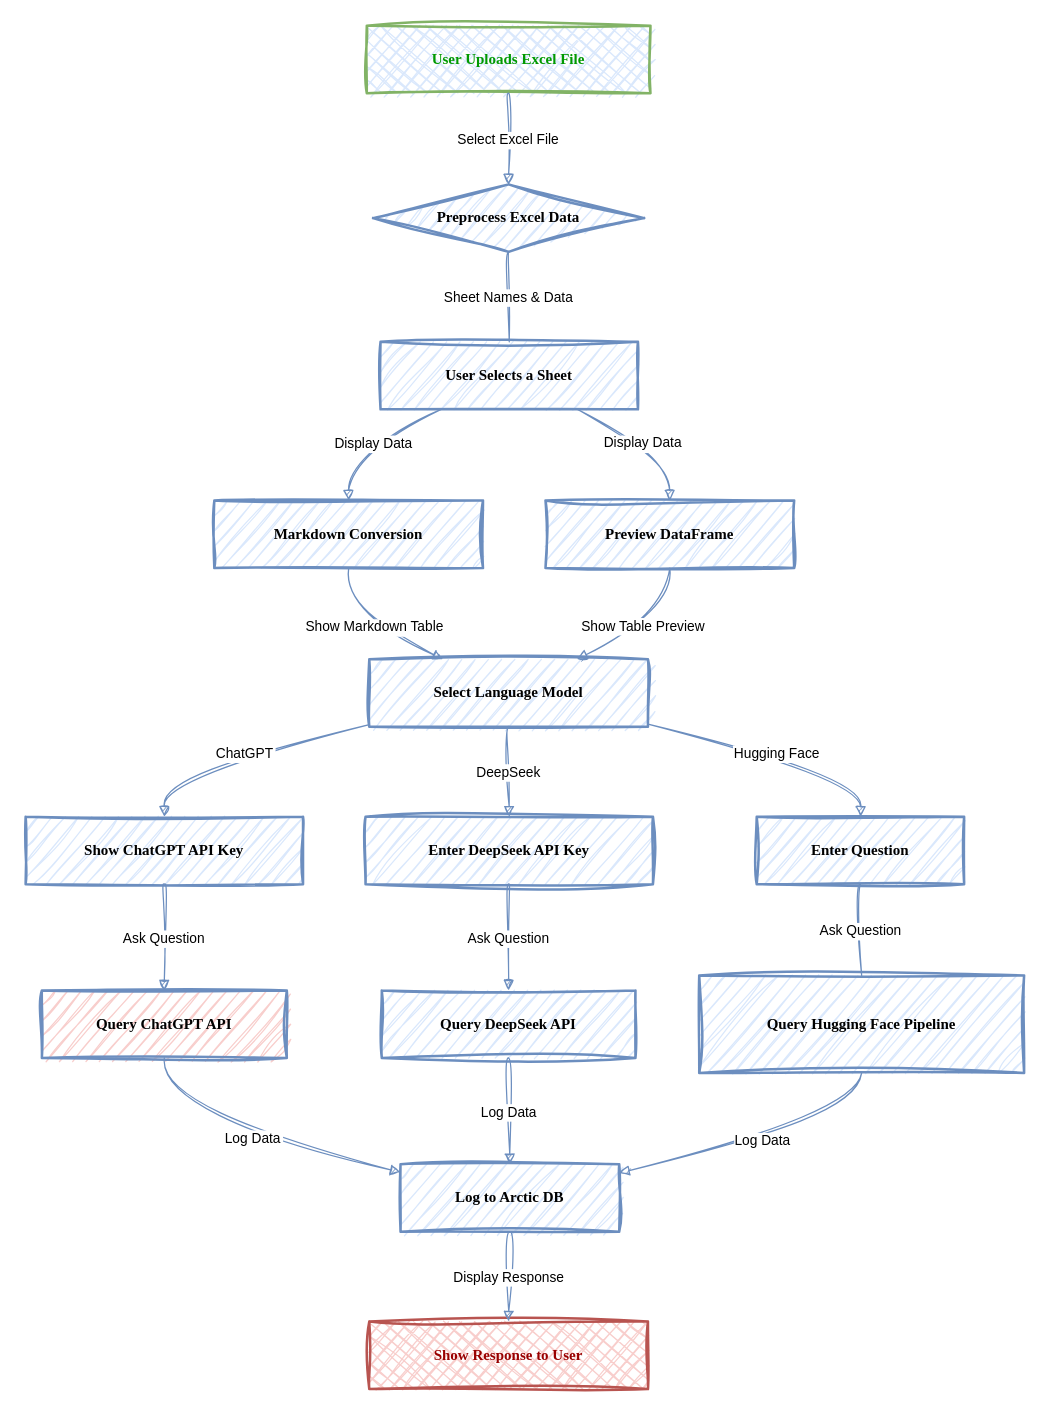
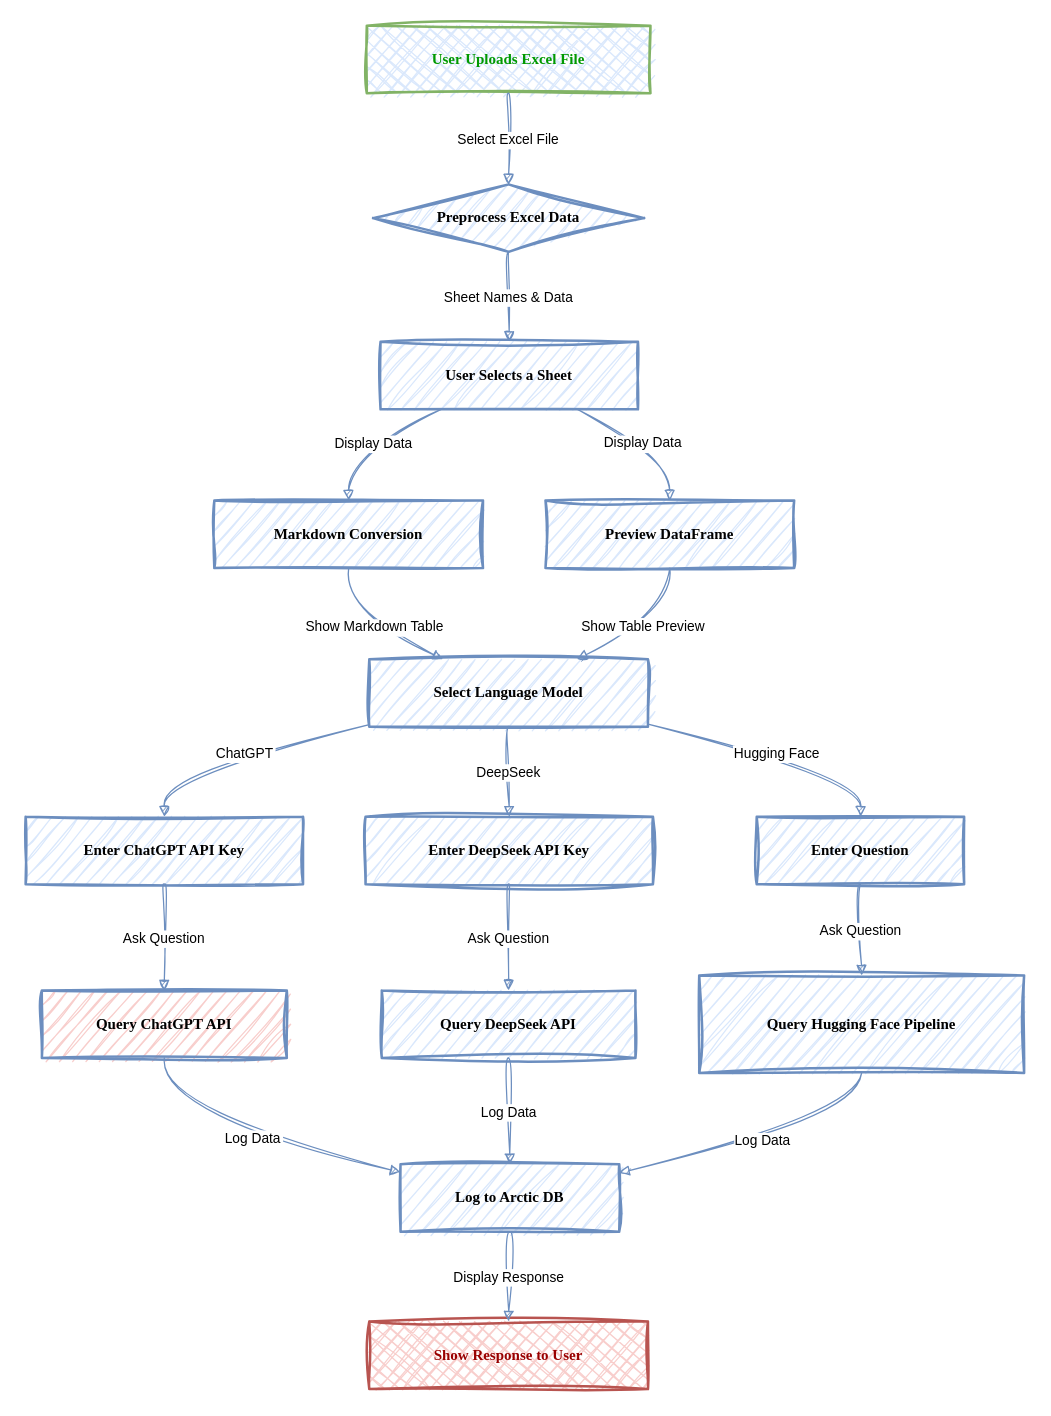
  <mxCell id="0" />
  <mxCell id="1" parent="0" />
  <mxCell id="2" value="User Uploads Excel File" style="whiteSpace=wrap;strokeWidth=2;sketch=1;curveFitting=1;jiggle=2;fillColor=#dae8fc;strokeColor=#82b366;fillStyle=cross-hatch;fontStyle=1;fontFamily=Merienda;fontSource=https%3A%2F%2Ffonts.googleapis.com%2Fcss%3Ffamily%3DMerienda;fontColor=#009900;" vertex="1" parent="1"><mxGeometry x="293" y="20" width="227" height="54" as="geometry" /></mxCell>
  <mxCell id="3" value="Preprocess Excel Data" style="rhombus;whiteSpace=wrap;strokeWidth=2;sketch=1;curveFitting=1;jiggle=2;fillColor=#dae8fc;strokeColor=#6c8ebf;fontStyle=1;fontFamily=Merienda;fontSource=https%3A%2F%2Ffonts.googleapis.com%2Fcss%3Ffamily%3DMerienda;" vertex="1" parent="1"><mxGeometry x="298" y="147" width="217" height="54" as="geometry" /></mxCell>
  <mxCell id="4" value="User Selects a Sheet" style="whiteSpace=wrap;strokeWidth=2;sketch=1;curveFitting=1;jiggle=2;fillColor=#dae8fc;strokeColor=#6c8ebf;fontFamily=Merienda;fontSource=https%3A%2F%2Ffonts.googleapis.com%2Fcss%3Ffamily%3DMerienda;fontStyle=1" vertex="1" parent="1"><mxGeometry x="304" y="273" width="206" height="54" as="geometry" /></mxCell>
  <mxCell id="5" value="Markdown Conversion" style="whiteSpace=wrap;strokeWidth=2;sketch=1;curveFitting=1;jiggle=2;fillColor=#dae8fc;strokeColor=#6c8ebf;fontStyle=1;fontFamily=Merienda;fontSource=https%3A%2F%2Ffonts.googleapis.com%2Fcss%3Ffamily%3DMerienda;" vertex="1" parent="1"><mxGeometry x="171" y="400" width="215" height="54" as="geometry" /></mxCell>
  <mxCell id="6" value="Preview DataFrame" style="whiteSpace=wrap;strokeWidth=2;sketch=1;curveFitting=1;jiggle=2;fillColor=#dae8fc;strokeColor=#6c8ebf;fontFamily=Merienda;fontSource=https%3A%2F%2Ffonts.googleapis.com%2Fcss%3Ffamily%3DMerienda;fontStyle=1" vertex="1" parent="1"><mxGeometry x="436" y="400" width="199" height="54" as="geometry" /></mxCell>
  <mxCell id="7" value="Select Language Model" style="whiteSpace=wrap;strokeWidth=2;sketch=1;curveFitting=1;jiggle=2;fillColor=#dae8fc;strokeColor=#6c8ebf;fontStyle=1;fontFamily=Merienda;fontSource=https%3A%2F%2Ffonts.googleapis.com%2Fcss%3Ffamily%3DMerienda;" vertex="1" parent="1"><mxGeometry x="295" y="527" width="223" height="54" as="geometry" /></mxCell>
- <mxCell id="8" value="Show ChatGPT API Key" style="whiteSpace=wrap;strokeWidth=2;sketch=1;curveFitting=1;jiggle=2;fillColor=#dae8fc;strokeColor=#6c8ebf;fontFamily=Merienda;fontSource=https%3A%2F%2Ffonts.googleapis.com%2Fcss%3Ffamily%3DMerienda;fontStyle=1" vertex="1" parent="1"><mxGeometry x="20" y="653" width="222" height="54" as="geometry" /></mxCell>
+ <mxCell id="8" value="Enter ChatGPT API Key" style="whiteSpace=wrap;strokeWidth=2;sketch=1;curveFitting=1;jiggle=2;fillColor=#dae8fc;strokeColor=#6c8ebf;fontFamily=Merienda;fontSource=https%3A%2F%2Ffonts.googleapis.com%2Fcss%3Ffamily%3DMerienda;fontStyle=1" vertex="1" parent="1"><mxGeometry x="20" y="653" width="222" height="54" as="geometry" /></mxCell>
  <mxCell id="9" value="Enter DeepSeek API Key" style="whiteSpace=wrap;strokeWidth=2;sketch=1;curveFitting=1;jiggle=2;fillColor=#dae8fc;strokeColor=#6c8ebf;fontStyle=1;fontFamily=Merienda;fontSource=https%3A%2F%2Ffonts.googleapis.com%2Fcss%3Ffamily%3DMerienda;" vertex="1" parent="1"><mxGeometry x="292" y="653" width="230" height="54" as="geometry" /></mxCell>
  <mxCell id="10" value="Enter Question" style="whiteSpace=wrap;strokeWidth=2;sketch=1;curveFitting=1;jiggle=2;fillColor=#dae8fc;strokeColor=#6c8ebf;fontFamily=Merienda;fontSource=https%3A%2F%2Ffonts.googleapis.com%2Fcss%3Ffamily%3DMerienda;fontStyle=1" vertex="1" parent="1"><mxGeometry x="605" y="653" width="166" height="54" as="geometry" /></mxCell>
  <mxCell id="11" value="Query ChatGPT API" style="whiteSpace=wrap;strokeWidth=2;sketch=1;curveFitting=1;jiggle=2;fillColor=#f8cecc;strokeColor=#6c8ebf;fontStyle=1;fontFamily=Merienda;fontSource=https%3A%2F%2Ffonts.googleapis.com%2Fcss%3Ffamily%3DMerienda;" vertex="1" parent="1"><mxGeometry x="33" y="792" width="196" height="54" as="geometry" /></mxCell>
  <mxCell id="12" value="Query DeepSeek API" style="whiteSpace=wrap;strokeWidth=2;sketch=1;curveFitting=1;jiggle=2;fillColor=#dae8fc;strokeColor=#6c8ebf;fontStyle=1;fontFamily=Merienda;fontSource=https%3A%2F%2Ffonts.googleapis.com%2Fcss%3Ffamily%3DMerienda;" vertex="1" parent="1"><mxGeometry x="305" y="792" width="203" height="54" as="geometry" /></mxCell>
  <mxCell id="13" value="Query Hugging Face Pipeline" style="whiteSpace=wrap;strokeWidth=2;sketch=1;curveFitting=1;jiggle=2;fillColor=#dae8fc;strokeColor=#6c8ebf;fontFamily=Merienda;fontSource=https%3A%2F%2Ffonts.googleapis.com%2Fcss%3Ffamily%3DMerienda;fontStyle=1" vertex="1" parent="1"><mxGeometry x="559" y="780" width="260" height="78" as="geometry" /></mxCell>
  <mxCell id="14" value="Log to Arctic DB" style="whiteSpace=wrap;strokeWidth=2;sketch=1;curveFitting=1;jiggle=2;fillColor=#dae8fc;strokeColor=#6c8ebf;fontFamily=Merienda;fontSource=https%3A%2F%2Ffonts.googleapis.com%2Fcss%3Ffamily%3DMerienda;fontStyle=1" vertex="1" parent="1"><mxGeometry x="320" y="931" width="175" height="54" as="geometry" /></mxCell>
  <mxCell id="15" value="Show Response to User" style="whiteSpace=wrap;strokeWidth=2;sketch=1;curveFitting=1;jiggle=2;fillColor=#f8cecc;strokeColor=#b85450;fontStyle=1;fontFamily=Merienda;fontSource=https%3A%2F%2Ffonts.googleapis.com%2Fcss%3Ffamily%3DMerienda;fillStyle=cross-hatch;fontColor=#990000;" vertex="1" parent="1"><mxGeometry x="295" y="1057" width="223" height="54" as="geometry" /></mxCell>
  <mxCell id="16" value="Select Excel File" style="curved=1;startArrow=none;endArrow=block;exitX=0.5;exitY=1;entryX=0.5;entryY=-0.01;rounded=0;sketch=1;curveFitting=1;jiggle=2;fillColor=#dae8fc;strokeColor=#6c8ebf;" edge="1" parent="1" source="2" target="3"><mxGeometry relative="1" as="geometry"><Array as="points" /></mxGeometry></mxCell>
- <mxCell id="17" value="Sheet Names &amp; Data" style="curved=1;startArrow=none;endArrow=none;exitX=0.5;exitY=0.99;entryX=0.5;entryY=0.01;rounded=0;sketch=1;curveFitting=1;jiggle=2;fillColor=#dae8fc;strokeColor=#6c8ebf;" edge="1" parent="1" source="3" target="4"><mxGeometry relative="1" as="geometry"><Array as="points" /></mxGeometry></mxCell>
+ <mxCell id="17" value="Sheet Names &amp; Data" style="curved=1;startArrow=none;endArrow=block;exitX=0.5;exitY=0.99;entryX=0.5;entryY=0.01;rounded=0;sketch=1;curveFitting=1;jiggle=2;fillColor=#dae8fc;strokeColor=#6c8ebf;" edge="1" parent="1" source="3" target="4"><mxGeometry relative="1" as="geometry"><Array as="points" /></mxGeometry></mxCell>
  <mxCell id="18" value="Display Data" style="curved=1;startArrow=none;endArrow=block;exitX=0.23;exitY=1.01;entryX=0.5;entryY=0;rounded=0;sketch=1;curveFitting=1;jiggle=2;fillColor=#dae8fc;strokeColor=#6c8ebf;" edge="1" parent="1" source="4" target="5"><mxGeometry relative="1" as="geometry"><Array as="points"><mxPoint x="278" y="364" /></Array></mxGeometry></mxCell>
  <mxCell id="19" value="Display Data" style="curved=1;startArrow=none;endArrow=block;exitX=0.77;exitY=1.01;entryX=0.5;entryY=0;rounded=0;sketch=1;curveFitting=1;jiggle=2;fillColor=#dae8fc;strokeColor=#6c8ebf;" edge="1" parent="1" source="4" target="6"><mxGeometry relative="1" as="geometry"><Array as="points"><mxPoint x="535" y="364" /></Array></mxGeometry></mxCell>
  <mxCell id="20" value="Show Markdown Table" style="curved=1;startArrow=none;endArrow=block;exitX=0.5;exitY=1;entryX=0.26;entryY=-0.01;rounded=0;sketch=1;curveFitting=1;jiggle=2;fillColor=#dae8fc;strokeColor=#6c8ebf;" edge="1" parent="1" source="5" target="7"><mxGeometry relative="1" as="geometry"><Array as="points"><mxPoint x="278" y="490" /></Array></mxGeometry></mxCell>
  <mxCell id="21" value="Show Table Preview" style="curved=1;startArrow=none;endArrow=block;exitX=0.5;exitY=1;entryX=0.75;entryY=-0.01;rounded=0;sketch=1;curveFitting=1;jiggle=2;fillColor=#dae8fc;strokeColor=#6c8ebf;" edge="1" parent="1" source="6" target="7"><mxGeometry relative="1" as="geometry"><Array as="points"><mxPoint x="535" y="490" /></Array></mxGeometry></mxCell>
  <mxCell id="22" value="ChatGPT" style="curved=1;startArrow=none;endArrow=block;exitX=0;exitY=0.97;entryX=0.5;entryY=0.01;rounded=0;sketch=1;curveFitting=1;jiggle=2;fillColor=#dae8fc;strokeColor=#6c8ebf;" edge="1" parent="1" source="7" target="8"><mxGeometry relative="1" as="geometry"><Array as="points"><mxPoint x="131" y="617" /></Array></mxGeometry></mxCell>
  <mxCell id="23" value="DeepSeek" style="curved=1;startArrow=none;endArrow=block;exitX=0.5;exitY=0.99;entryX=0.5;entryY=0.01;rounded=0;sketch=1;curveFitting=1;jiggle=2;fillColor=#dae8fc;strokeColor=#6c8ebf;" edge="1" parent="1" source="7" target="9"><mxGeometry relative="1" as="geometry"><Array as="points" /></mxGeometry></mxCell>
  <mxCell id="24" value="Hugging Face" style="curved=1;startArrow=none;endArrow=block;exitX=1;exitY=0.96;entryX=0.5;entryY=0.01;rounded=0;sketch=1;curveFitting=1;jiggle=2;fillColor=#dae8fc;strokeColor=#6c8ebf;" edge="1" parent="1" source="7" target="10"><mxGeometry relative="1" as="geometry"><Array as="points"><mxPoint x="689" y="617" /></Array></mxGeometry></mxCell>
  <mxCell id="25" value="Ask Question" style="curved=1;startArrow=none;endArrow=block;exitX=0.5;exitY=1.01;entryX=0.5;entryY=0;rounded=0;sketch=1;curveFitting=1;jiggle=2;fillColor=#dae8fc;strokeColor=#6c8ebf;" edge="1" parent="1" source="8" target="11"><mxGeometry relative="1" as="geometry"><Array as="points" /></mxGeometry></mxCell>
  <mxCell id="26" value="Ask Question" style="curved=1;startArrow=none;endArrow=block;exitX=0.5;exitY=1.01;entryX=0.5;entryY=0;rounded=0;sketch=1;curveFitting=1;jiggle=2;fillColor=#dae8fc;strokeColor=#6c8ebf;" edge="1" parent="1" source="9" target="12"><mxGeometry relative="1" as="geometry"><Array as="points" /></mxGeometry></mxCell>
- <mxCell id="27" value="Ask Question" style="curved=1;startArrow=none;endArrow=none;exitX=0.5;exitY=1.01;entryX=0.5;entryY=0;rounded=0;sketch=1;curveFitting=1;jiggle=2;fillColor=#dae8fc;strokeColor=#6c8ebf;" edge="1" parent="1" source="10" target="13"><mxGeometry relative="1" as="geometry"><Array as="points" /></mxGeometry></mxCell>
+ <mxCell id="27" value="Ask Question" style="curved=1;startArrow=none;endArrow=block;exitX=0.5;exitY=1.01;entryX=0.5;entryY=0;rounded=0;sketch=1;curveFitting=1;jiggle=2;fillColor=#dae8fc;strokeColor=#6c8ebf;" edge="1" parent="1" source="10" target="13"><mxGeometry relative="1" as="geometry"><Array as="points" /></mxGeometry></mxCell>
  <mxCell id="28" value="Log Data" style="curved=1;startArrow=none;endArrow=block;exitX=0.5;exitY=1;entryX=0;entryY=0.12;rounded=0;sketch=1;curveFitting=1;jiggle=2;fillColor=#dae8fc;strokeColor=#6c8ebf;" edge="1" parent="1" source="11" target="14"><mxGeometry relative="1" as="geometry"><Array as="points"><mxPoint x="131" y="894" /></Array></mxGeometry></mxCell>
  <mxCell id="29" value="Log Data" style="curved=1;startArrow=none;endArrow=block;exitX=0.5;exitY=1;entryX=0.5;entryY=-0.01;rounded=0;sketch=1;curveFitting=1;jiggle=2;fillColor=#dae8fc;strokeColor=#6c8ebf;" edge="1" parent="1" source="12" target="14"><mxGeometry relative="1" as="geometry"><Array as="points" /></mxGeometry></mxCell>
  <mxCell id="30" value="Log Data" style="curved=1;startArrow=none;endArrow=block;exitX=0.5;exitY=1;entryX=1;entryY=0.13;rounded=0;sketch=1;curveFitting=1;jiggle=2;fillColor=#dae8fc;strokeColor=#6c8ebf;" edge="1" parent="1" source="13" target="14"><mxGeometry relative="1" as="geometry"><Array as="points"><mxPoint x="689" y="894" /></Array></mxGeometry></mxCell>
  <mxCell id="31" value="Display Response" style="curved=1;startArrow=none;endArrow=block;exitX=0.5;exitY=0.99;entryX=0.5;entryY=0.01;rounded=0;sketch=1;curveFitting=1;jiggle=2;fillColor=#dae8fc;strokeColor=#6c8ebf;" edge="1" parent="1" source="14" target="15"><mxGeometry relative="1" as="geometry"><Array as="points" /></mxGeometry></mxCell>
